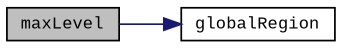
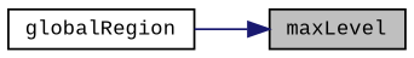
  digraph {
    rankdir=LR
    fontname="Liberation Mono"
    node [color=black fontname="Liberation Mono" fontsize=10 shape=record]
    n1 [fillcolor=grey75 fontcolor=black height=0.2 label=maxLevel style=filled width=0.4]
    n2 [height=0.2 label=globalRegion width=0.4]
-   n1 -> n2 [color=midnightblue fontname="Liberation Mono" fontsize=10 labelfontname=Helvetica labelfontsize=10 style=solid]
+   n2 -> n1 [color=midnightblue fontname="Liberation Mono" fontsize=10 labelfontname=Helvetica labelfontsize=10 style=solid]
  }
